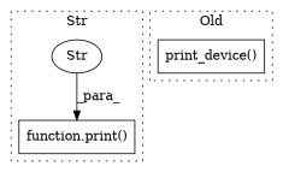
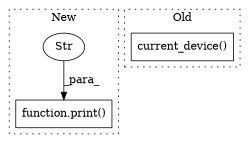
  digraph {
    node [a=75 shape=box]
    n1 [l="6,1" label="function.print()" s="1943,1992"]
    n2 [a=66 l=25 label=Str s=1949 shape=ellipse]
-   n3 [l=27 label="print_device()" s=1250]
+   n3 [l=27 label="current_device()" s=1250]
    subgraph cluster_1 {
-     label=Str
+     label=New
      style=dotted
      n1
      n2
    }
    subgraph cluster_2 {
      label=Old
      style=dotted
      n3
    }
    n2 -> n1 [label=_para_]
  }
